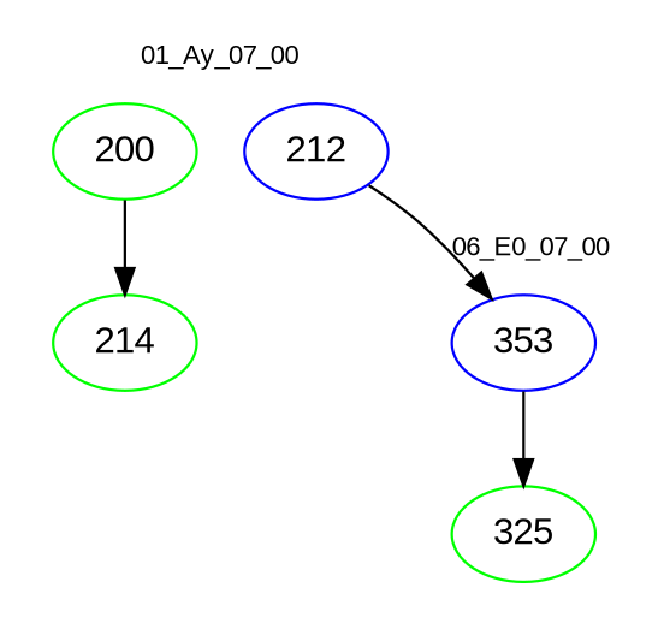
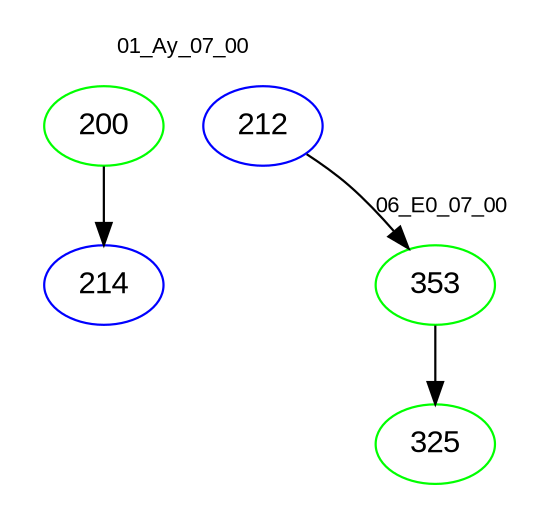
  digraph {
    fontname="Liberation Sans"
    node [color=blue fontname="Liberation Sans"]
    edge [color=black fontname="Liberation Sans"]
    n1 [label=212]
    n2 [color=green label=200]
-   n3 [color=green label=214]
-   n4 [label=353]
+   n3 [label=214]
+   n4 [color=green label=353]
    n5 [color=green label=325]
    subgraph cluster_1 {
      color=white
      fontsize=10
      label="01_Ay_07_00"
      n1
      n2
      n3
    }
    subgraph cluster_2 {
      color=white
      fontsize=10
      label="06_E0_07_00"
      n4
      n5
    }
    n1 -> n4
    n2 -> n3
    n4 -> n5
  }
